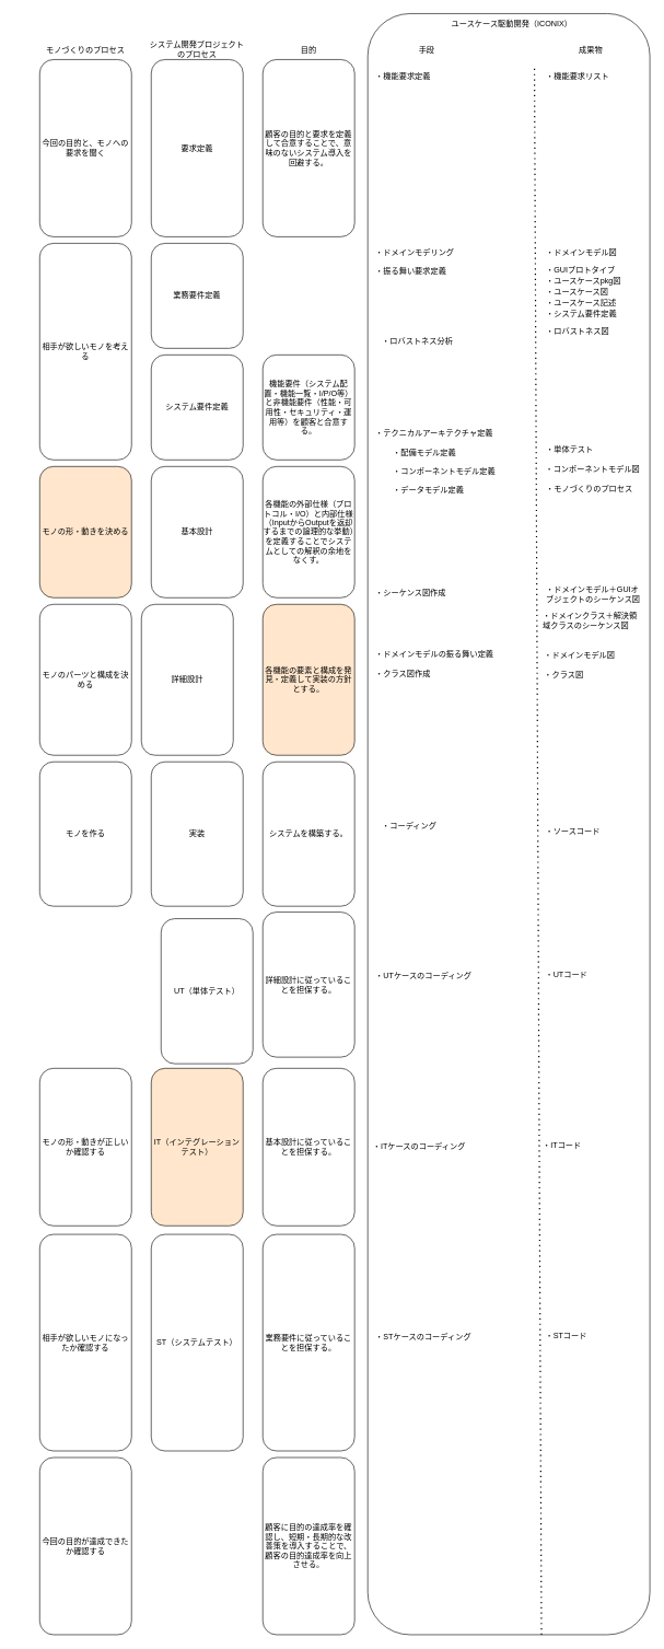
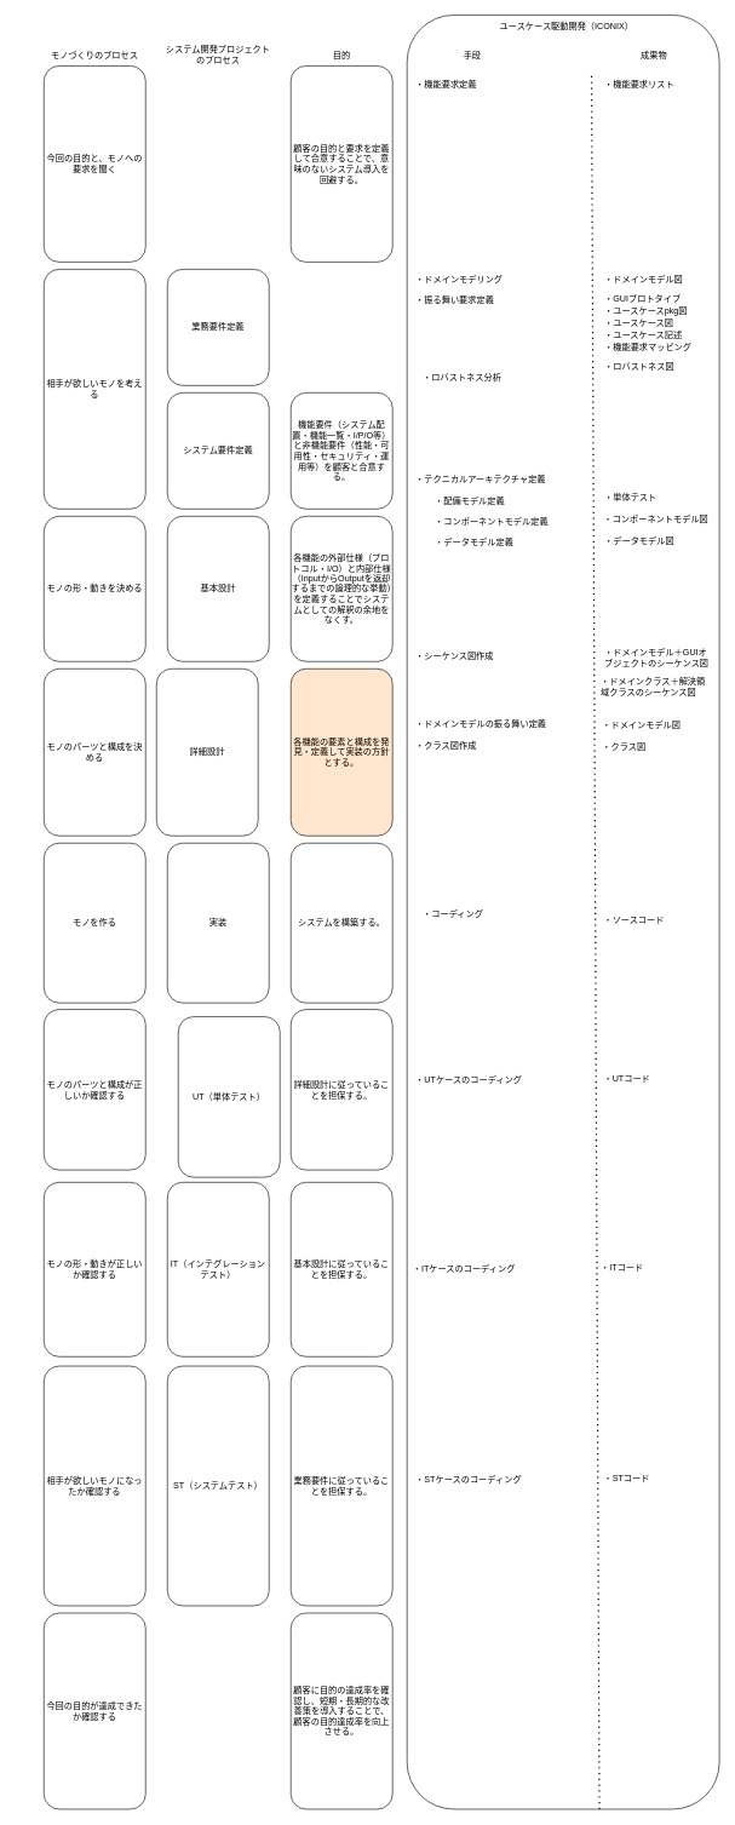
  <mxCell id="0" />
  <mxCell id="1" parent="0" />
  <mxCell id="2" value="モノづくりのプロセス" style="text;html=1;strokeColor=none;fillColor=none;align=center;verticalAlign=middle;whiteSpace=wrap;rounded=0;" vertex="1" parent="1"><mxGeometry x="20" y="60" width="220" height="30" as="geometry" /></mxCell>
  <mxCell id="3" value="今回の目的と、モノへの要求を聞く" style="rounded=1;whiteSpace=wrap;html=1;" vertex="1" parent="1"><mxGeometry x="60" y="90" width="140" height="270" as="geometry" /></mxCell>
  <mxCell id="4" value="相手が欲しいモノを考える" style="rounded=1;whiteSpace=wrap;html=1;" vertex="1" parent="1"><mxGeometry x="60" y="370" width="140" height="330" as="geometry" /></mxCell>
- <mxCell id="5" value="モノの形・動きを決める" style="rounded=1;whiteSpace=wrap;html=1;fillColor=#ffe6cc;" vertex="1" parent="1"><mxGeometry x="60" y="710" width="140" height="200" as="geometry" /></mxCell>
+ <mxCell id="5" value="モノの形・動きを決める" style="rounded=1;whiteSpace=wrap;html=1;" vertex="1" parent="1"><mxGeometry x="60" y="710" width="140" height="200" as="geometry" /></mxCell>
  <mxCell id="6" value="相手が欲しいモノになったか確認する" style="rounded=1;whiteSpace=wrap;html=1;" vertex="1" parent="1"><mxGeometry x="60" y="1880" width="140" height="330" as="geometry" /></mxCell>
  <mxCell id="7" value="今回の目的が達成できたか確認する" style="rounded=1;whiteSpace=wrap;html=1;" vertex="1" parent="1"><mxGeometry x="60" y="2220" width="140" height="270" as="geometry" /></mxCell>
  <mxCell id="8" value="システム開発プロジェクト&lt;br&gt;のプロセス" style="text;html=1;strokeColor=none;fillColor=none;align=center;verticalAlign=middle;whiteSpace=wrap;rounded=0;" vertex="1" parent="1"><mxGeometry x="190" y="60" width="220" height="30" as="geometry" /></mxCell>
- <mxCell id="9" value="要求定義" style="rounded=1;whiteSpace=wrap;html=1;" vertex="1" parent="1"><mxGeometry x="230" y="90" width="140" height="270" as="geometry" /></mxCell>
  <mxCell id="10" value="業務要件定義" style="rounded=1;whiteSpace=wrap;html=1;" vertex="1" parent="1"><mxGeometry x="230" y="370" width="140" height="160" as="geometry" /></mxCell>
  <mxCell id="11" value="システム要件定義" style="rounded=1;whiteSpace=wrap;html=1;" vertex="1" parent="1"><mxGeometry x="230" y="540" width="140" height="160" as="geometry" /></mxCell>
  <mxCell id="12" value="基本設計" style="rounded=1;whiteSpace=wrap;html=1;" vertex="1" parent="1"><mxGeometry x="230" y="710" width="140" height="200" as="geometry" /></mxCell>
  <mxCell id="13" value="詳細設計" style="rounded=1;whiteSpace=wrap;html=1;" vertex="1" parent="1"><mxGeometry x="215" y="920" width="140" height="230" as="geometry" /></mxCell>
  <mxCell id="14" value="実装" style="rounded=1;whiteSpace=wrap;html=1;" vertex="1" parent="1"><mxGeometry x="230" y="1160" width="140" height="220" as="geometry" /></mxCell>
  <mxCell id="15" value="モノを作る" style="rounded=1;whiteSpace=wrap;html=1;" vertex="1" parent="1"><mxGeometry x="60" y="1160" width="140" height="220" as="geometry" /></mxCell>
  <mxCell id="16" value="モノのパーツと構成を決める" style="rounded=1;whiteSpace=wrap;html=1;" vertex="1" parent="1"><mxGeometry x="60" y="920" width="140" height="230" as="geometry" /></mxCell>
+ <mxCell id="17" value="モノのパーツと構成が正しいか確認する" style="rounded=1;whiteSpace=wrap;html=1;" vertex="1" parent="1"><mxGeometry x="60" y="1389" width="140" height="221" as="geometry" /></mxCell>
  <mxCell id="18" value="モノの形・動きが正しいか確認する" style="rounded=1;whiteSpace=wrap;html=1;" vertex="1" parent="1"><mxGeometry x="60" y="1627" width="140" height="240" as="geometry" /></mxCell>
  <mxCell id="19" value="UT（単体テスト）" style="rounded=1;whiteSpace=wrap;html=1;" vertex="1" parent="1"><mxGeometry x="245" y="1399" width="140" height="221" as="geometry" /></mxCell>
- <mxCell id="20" value="IT（インテグレーションテスト）" style="rounded=1;whiteSpace=wrap;html=1;fillColor=#ffe6cc;" vertex="1" parent="1"><mxGeometry x="230" y="1627" width="140" height="240" as="geometry" /></mxCell>
+ <mxCell id="20" value="IT（インテグレーションテスト）" style="rounded=1;whiteSpace=wrap;html=1;" vertex="1" parent="1"><mxGeometry x="230" y="1627" width="140" height="240" as="geometry" /></mxCell>
  <mxCell id="21" value="ST（システムテスト）" style="rounded=1;whiteSpace=wrap;html=1;" vertex="1" parent="1"><mxGeometry x="230" y="1880" width="140" height="330" as="geometry" /></mxCell>
  <mxCell id="22" value="目的" style="text;html=1;strokeColor=none;fillColor=none;align=center;verticalAlign=middle;whiteSpace=wrap;rounded=0;" vertex="1" parent="1"><mxGeometry x="380" y="60" width="180" height="30" as="geometry" /></mxCell>
  <mxCell id="23" value="顧客の目的と要求を定義して合意することで、意味のないシステム導入を回避する。" style="rounded=1;whiteSpace=wrap;html=1;" vertex="1" parent="1"><mxGeometry x="400" y="90" width="140" height="270" as="geometry" /></mxCell>
  <mxCell id="24" value="機能要件（システム配置・機能一覧・I/P/O等）と非機能要件（性能・可用性・セキュリティ・運用等）を顧客と合意する。" style="rounded=1;whiteSpace=wrap;html=1;" vertex="1" parent="1"><mxGeometry x="400" y="540" width="140" height="160" as="geometry" /></mxCell>
  <mxCell id="25" value="各機能の外部仕様（プロトコル・I/O）と内部仕様（InputからOutputを返却するまでの論理的な挙動）を定義することでシステムとしての解釈の余地をなくす。" style="rounded=1;whiteSpace=wrap;html=1;" vertex="1" parent="1"><mxGeometry x="400" y="710" width="140" height="200" as="geometry" /></mxCell>
  <mxCell id="26" value="各機能の要素と構成を発見・定義して実装の方針とする。" style="rounded=1;whiteSpace=wrap;html=1;fillColor=#ffe6cc;" vertex="1" parent="1"><mxGeometry x="400" y="920" width="140" height="230" as="geometry" /></mxCell>
  <mxCell id="27" value="システムを構築する。" style="rounded=1;whiteSpace=wrap;html=1;" vertex="1" parent="1"><mxGeometry x="400" y="1160" width="140" height="220" as="geometry" /></mxCell>
  <mxCell id="28" value="詳細設計に従っていることを担保する。" style="rounded=1;whiteSpace=wrap;html=1;" vertex="1" parent="1"><mxGeometry x="400" y="1389" width="140" height="221" as="geometry" /></mxCell>
  <mxCell id="29" value="基本設計に従っていることを担保する。" style="rounded=1;whiteSpace=wrap;html=1;" vertex="1" parent="1"><mxGeometry x="400" y="1627" width="140" height="240" as="geometry" /></mxCell>
  <mxCell id="30" value="業務要件に従っていることを担保する。" style="rounded=1;whiteSpace=wrap;html=1;" vertex="1" parent="1"><mxGeometry x="400" y="1880" width="140" height="330" as="geometry" /></mxCell>
  <mxCell id="31" value="顧客に目的の達成率を確認し、短期・長期的な改善策を導入することで、顧客の目的達成率を向上させる。" style="rounded=1;whiteSpace=wrap;html=1;" vertex="1" parent="1"><mxGeometry x="400" y="2220" width="140" height="270" as="geometry" /></mxCell>
  <mxCell id="32" value="" style="rounded=1;whiteSpace=wrap;html=1;" vertex="1" parent="1"><mxGeometry x="560" y="20" width="430" height="2470" as="geometry" /></mxCell>
  <mxCell id="33" value="手段" style="text;html=1;strokeColor=none;fillColor=none;align=center;verticalAlign=middle;whiteSpace=wrap;rounded=0;" vertex="1" parent="1"><mxGeometry x="560" y="60" width="180" height="30" as="geometry" /></mxCell>
  <mxCell id="34" value="成果物" style="text;html=1;strokeColor=none;fillColor=none;align=center;verticalAlign=middle;whiteSpace=wrap;rounded=0;" vertex="1" parent="1"><mxGeometry x="810" y="60" width="180" height="30" as="geometry" /></mxCell>
  <mxCell id="35" value="ユースケース駆動開発（ICONIX）" style="text;html=1;strokeColor=none;fillColor=none;align=center;verticalAlign=middle;whiteSpace=wrap;rounded=0;" vertex="1" parent="1"><mxGeometry x="660" y="20" width="240" height="30" as="geometry" /></mxCell>
  <mxCell id="36" value="・機能要求定義" style="text;html=1;strokeColor=none;fillColor=none;align=left;verticalAlign=middle;whiteSpace=wrap;rounded=0;" vertex="1" parent="1"><mxGeometry x="570" y="100" width="180" height="30" as="geometry" /></mxCell>
  <mxCell id="37" value="・振る舞い要求定義" style="text;html=1;strokeColor=none;fillColor=none;align=left;verticalAlign=middle;whiteSpace=wrap;rounded=0;" vertex="1" parent="1"><mxGeometry x="570" y="397" width="180" height="30" as="geometry" /></mxCell>
  <mxCell id="38" value="" style="endArrow=none;dashed=1;html=1;dashPattern=1 3;strokeWidth=2;rounded=0;exitX=0.653;exitY=1;exitDx=0;exitDy=0;exitPerimeter=0;entryX=0.628;entryY=0.032;entryDx=0;entryDy=0;entryPerimeter=0;" edge="1" parent="1"><mxGeometry width="50" height="50" relative="1" as="geometry"><mxPoint x="824.79" y="2490" as="sourcePoint" /><mxPoint x="814.04" y="99.04" as="targetPoint" /></mxGeometry></mxCell>
  <mxCell id="39" value="・ドメインモデリング" style="text;html=1;strokeColor=none;fillColor=none;align=left;verticalAlign=middle;whiteSpace=wrap;rounded=0;" vertex="1" parent="1"><mxGeometry x="570" y="370" width="180" height="30" as="geometry" /></mxCell>
  <mxCell id="40" value="・機能要求リスト" style="text;html=1;strokeColor=none;fillColor=none;align=left;verticalAlign=middle;whiteSpace=wrap;rounded=0;" vertex="1" parent="1"><mxGeometry x="830" y="100" width="130" height="30" as="geometry" /></mxCell>
  <mxCell id="41" value="・ドメインモデル図" style="text;html=1;strokeColor=none;fillColor=none;align=left;verticalAlign=middle;whiteSpace=wrap;rounded=0;" vertex="1" parent="1"><mxGeometry x="830" y="370" width="150" height="30" as="geometry" /></mxCell>
  <mxCell id="42" value="・ユースケースpkg図" style="text;html=1;strokeColor=none;fillColor=none;align=left;verticalAlign=middle;whiteSpace=wrap;rounded=0;" vertex="1" parent="1"><mxGeometry x="830" y="413" width="150" height="30" as="geometry" /></mxCell>
  <mxCell id="43" value="・ユースケース図" style="text;html=1;strokeColor=none;fillColor=none;align=left;verticalAlign=middle;whiteSpace=wrap;rounded=0;" vertex="1" parent="1"><mxGeometry x="830" y="429" width="150" height="30" as="geometry" /></mxCell>
  <mxCell id="44" value="・ユースケース記述" style="text;html=1;strokeColor=none;fillColor=none;align=left;verticalAlign=middle;whiteSpace=wrap;rounded=0;" vertex="1" parent="1"><mxGeometry x="830" y="446" width="150" height="30" as="geometry" /></mxCell>
  <mxCell id="45" value="・GUIプロトタイプ" style="text;html=1;strokeColor=none;fillColor=none;align=left;verticalAlign=middle;whiteSpace=wrap;rounded=0;" vertex="1" parent="1"><mxGeometry x="830" y="396" width="150" height="30" as="geometry" /></mxCell>
  <mxCell id="46" value="・ロバストネス分析" style="text;html=1;strokeColor=none;fillColor=none;align=left;verticalAlign=middle;whiteSpace=wrap;rounded=0;" vertex="1" parent="1"><mxGeometry x="580" y="504" width="180" height="30" as="geometry" /></mxCell>
  <mxCell id="47" value="・ロバストネス図" style="text;html=1;strokeColor=none;fillColor=none;align=left;verticalAlign=middle;whiteSpace=wrap;rounded=0;" vertex="1" parent="1"><mxGeometry x="830" y="489" width="150" height="30" as="geometry" /></mxCell>
- <mxCell id="48" value="・システム要件定義" style="text;html=1;strokeColor=none;fillColor=none;align=left;verticalAlign=middle;whiteSpace=wrap;rounded=0;" vertex="1" parent="1"><mxGeometry x="830" y="463" width="150" height="30" as="geometry" /></mxCell>
+ <mxCell id="48" value="・機能要求マッピング" style="text;html=1;strokeColor=none;fillColor=none;align=left;verticalAlign=middle;whiteSpace=wrap;rounded=0;" vertex="1" parent="1"><mxGeometry x="830" y="463" width="150" height="30" as="geometry" /></mxCell>
  <mxCell id="49" value="・テクニカルアーキテクチャ定義&lt;br&gt;&lt;br&gt;&lt;span style=&quot;white-space: pre&quot;&gt;&#09;&lt;/span&gt;・配備モデル定義&lt;br&gt;&lt;br&gt;&lt;span style=&quot;white-space: pre&quot;&gt;&#09;&lt;/span&gt;・コンポーネントモデル定義&lt;br&gt;&lt;br&gt;&lt;span style=&quot;white-space: pre&quot;&gt;&#09;&lt;/span&gt;・データモデル定義" style="text;html=1;strokeColor=none;fillColor=none;align=left;verticalAlign=top;whiteSpace=wrap;rounded=0;" vertex="1" parent="1"><mxGeometry x="570" y="646" width="220" height="130" as="geometry" /></mxCell>
  <mxCell id="50" value="・シーケンス図作成" style="text;html=1;strokeColor=none;fillColor=none;align=left;verticalAlign=top;whiteSpace=wrap;rounded=0;" vertex="1" parent="1"><mxGeometry x="570" y="889" width="220" height="30" as="geometry" /></mxCell>
  <mxCell id="51" value="・単体テスト" style="text;html=1;strokeColor=none;fillColor=none;align=left;verticalAlign=middle;whiteSpace=wrap;rounded=0;" vertex="1" parent="1"><mxGeometry x="830" y="670" width="150" height="30" as="geometry" /></mxCell>
  <mxCell id="52" value="・コンポーネントモデル図" style="text;html=1;strokeColor=none;fillColor=none;align=left;verticalAlign=middle;whiteSpace=wrap;rounded=0;" vertex="1" parent="1"><mxGeometry x="829" y="700" width="150" height="30" as="geometry" /></mxCell>
- <mxCell id="53" value="・モノづくりのプロセス" style="text;html=1;strokeColor=none;fillColor=none;align=left;verticalAlign=middle;whiteSpace=wrap;rounded=0;" vertex="1" parent="1"><mxGeometry x="830" y="730" width="150" height="30" as="geometry" /></mxCell>
+ <mxCell id="53" value="・データモデル図" style="text;html=1;strokeColor=none;fillColor=none;align=left;verticalAlign=middle;whiteSpace=wrap;rounded=0;" vertex="1" parent="1"><mxGeometry x="830" y="730" width="150" height="30" as="geometry" /></mxCell>
  <mxCell id="54" value="・ドメインモデル＋GUIオブジェクトのシーケンス図" style="text;html=1;strokeColor=none;fillColor=none;align=left;verticalAlign=middle;whiteSpace=wrap;rounded=0;" vertex="1" parent="1"><mxGeometry x="830" y="889" width="150" height="30" as="geometry" /></mxCell>
  <mxCell id="55" value="・ドメインモデルの振る舞い定義" style="text;html=1;strokeColor=none;fillColor=none;align=left;verticalAlign=top;whiteSpace=wrap;rounded=0;" vertex="1" parent="1"><mxGeometry x="570" y="982" width="220" height="30" as="geometry" /></mxCell>
  <mxCell id="56" value="・ドメインモデル図" style="text;html=1;strokeColor=none;fillColor=none;align=left;verticalAlign=middle;whiteSpace=wrap;rounded=0;" vertex="1" parent="1"><mxGeometry x="827" y="982" width="150" height="30" as="geometry" /></mxCell>
  <mxCell id="57" value="・クラス図作成" style="text;html=1;strokeColor=none;fillColor=none;align=left;verticalAlign=top;whiteSpace=wrap;rounded=0;" vertex="1" parent="1"><mxGeometry x="570" y="1012" width="220" height="30" as="geometry" /></mxCell>
  <mxCell id="58" value="・クラス図" style="text;html=1;strokeColor=none;fillColor=none;align=left;verticalAlign=middle;whiteSpace=wrap;rounded=0;" vertex="1" parent="1"><mxGeometry x="827" y="1012" width="150" height="30" as="geometry" /></mxCell>
  <mxCell id="59" value="・ドメインクラス＋解決領域クラスのシーケンス図" style="text;html=1;strokeColor=none;fillColor=none;align=left;verticalAlign=middle;whiteSpace=wrap;rounded=0;" vertex="1" parent="1"><mxGeometry x="825" y="930" width="150" height="30" as="geometry" /></mxCell>
  <mxCell id="60" value="・コーディング" style="text;html=1;strokeColor=none;fillColor=none;align=left;verticalAlign=top;whiteSpace=wrap;rounded=0;" vertex="1" parent="1"><mxGeometry x="580" y="1244" width="220" height="30" as="geometry" /></mxCell>
  <mxCell id="61" value="・ソースコード" style="text;html=1;strokeColor=none;fillColor=none;align=left;verticalAlign=middle;whiteSpace=wrap;rounded=0;" vertex="1" parent="1"><mxGeometry x="829" y="1252" width="150" height="30" as="geometry" /></mxCell>
  <mxCell id="62" value="・UTケースのコーディング" style="text;html=1;strokeColor=none;fillColor=none;align=left;verticalAlign=top;whiteSpace=wrap;rounded=0;" vertex="1" parent="1"><mxGeometry x="570" y="1472" width="220" height="30" as="geometry" /></mxCell>
  <mxCell id="63" value="・UTコード" style="text;html=1;strokeColor=none;fillColor=none;align=left;verticalAlign=middle;whiteSpace=wrap;rounded=0;" vertex="1" parent="1"><mxGeometry x="829" y="1470" width="150" height="30" as="geometry" /></mxCell>
  <mxCell id="64" value="・ITケースのコーディング" style="text;html=1;strokeColor=none;fillColor=none;align=left;verticalAlign=top;whiteSpace=wrap;rounded=0;" vertex="1" parent="1"><mxGeometry x="566" y="1732" width="220" height="30" as="geometry" /></mxCell>
  <mxCell id="65" value="・ITコード" style="text;html=1;strokeColor=none;fillColor=none;align=left;verticalAlign=middle;whiteSpace=wrap;rounded=0;" vertex="1" parent="1"><mxGeometry x="825" y="1730" width="150" height="30" as="geometry" /></mxCell>
  <mxCell id="66" value="・STケースのコーディング" style="text;html=1;strokeColor=none;fillColor=none;align=left;verticalAlign=top;whiteSpace=wrap;rounded=0;" vertex="1" parent="1"><mxGeometry x="570" y="2022" width="220" height="30" as="geometry" /></mxCell>
  <mxCell id="67" value="・STコード" style="text;html=1;strokeColor=none;fillColor=none;align=left;verticalAlign=middle;whiteSpace=wrap;rounded=0;" vertex="1" parent="1"><mxGeometry x="829" y="2020" width="150" height="30" as="geometry" /></mxCell>
